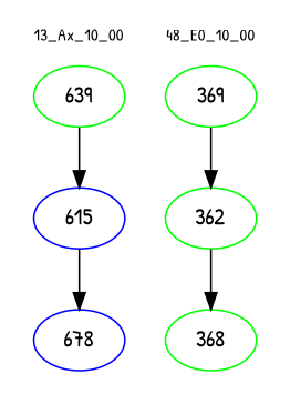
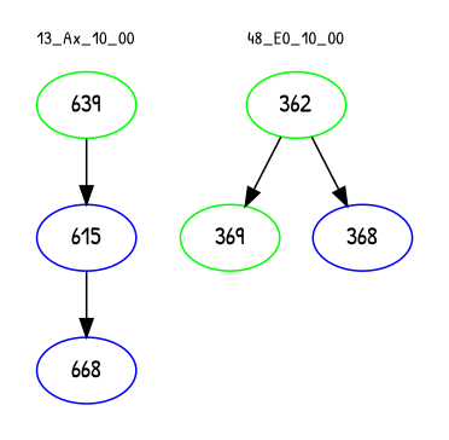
  digraph {
    fontname="Patrick Hand"
    node [color=green fontname="Patrick Hand"]
    edge [color=black fontname="Patrick Hand"]
    n1 [label=639]
    n2 [color=blue label=615]
-   n3 [color=blue label=678]
+   n3 [color=blue label=668]
    n4 [label=369]
    n5 [label=362]
-   n6 [label=368]
+   n6 [color=blue label=368]
    subgraph cluster_1 {
      color=white
      fontsize=10
      label="13_Ax_10_00"
      n1
      n2
      n3
    }
    subgraph cluster_2 {
      color=white
      fontsize=10
      label="48_E0_10_00"
      n4
      n5
      n6
    }
    n1 -> n2
    n2 -> n3
-   n4 -> n5
+   n5 -> n4
    n5 -> n6
  }
